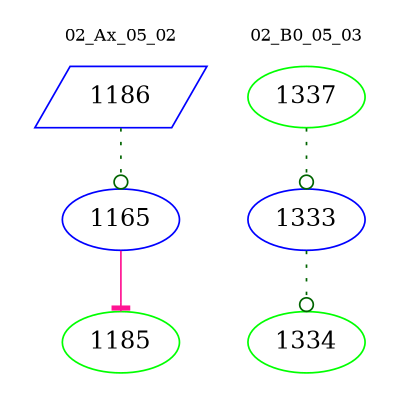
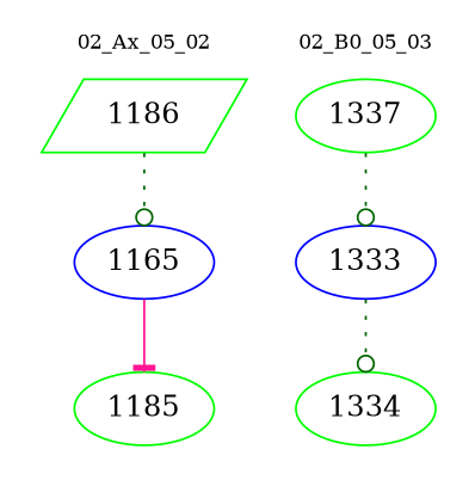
  digraph {
    node [color=green shape=ellipse]
    edge [arrowhead=odot color=darkgreen style=dotted]
-   n1 [color=blue label=1186 shape=parallelogram]
+   n1 [label=1186 shape=parallelogram]
    n2 [color=blue label=1165]
    n3 [label=1185]
    n4 [label=1337]
    n5 [color=blue label=1333]
    n6 [label=1334]
    subgraph cluster_1 {
      color=white
      fontsize=10
      label="02_Ax_05_02"
      n1
      n2
      n3
    }
    subgraph cluster_2 {
      color=white
      fontsize=10
      label="02_B0_05_03"
      n4
      n5
      n6
    }
    n1 -> n2
    n2 -> n3 [arrowhead=tee color=deeppink style=solid]
    n4 -> n5
    n5 -> n6
  }
